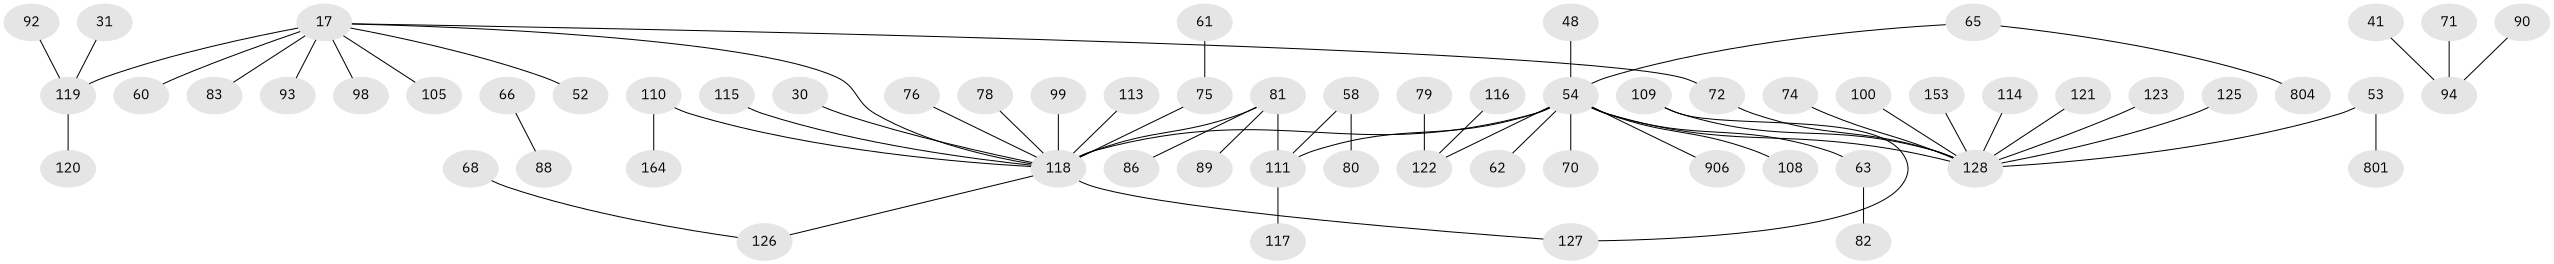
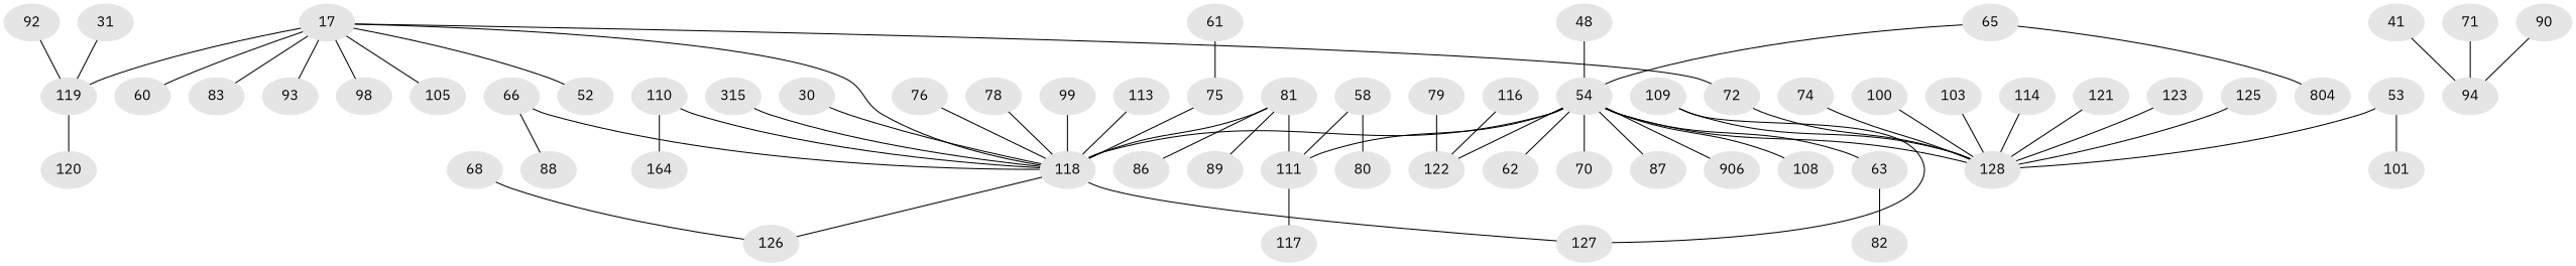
  graph {
    fontname="IBM Plex Sans"
    node [color=gray90 fontname="IBM Plex Sans" style=filled]
    edge [fontname="IBM Plex Sans"]
    17 [super="+15"]
    52
    60
    72 [super="+69"]
    83
    93
    98
    105
    118 [super="+85+57+95+102+107+73"]
    119 [super="+26"]
    128 [super="+12+38+44+77+91+112"]
    127
    126
    120
    30
    31
    94 [super="+36"]
    41
    54 [super="+9+25+24"]
    62
    63
    70
+   87
    n24 [label=906 super="+35"]
    108
    111 [super="+32+39+43+45"]
    122 [super="+97+64"]
    48
    53
-   101 [label=801]
+   101
    82
    117
    58
    80
    75 [super="+34"]
    61
    81 [super="+56+59"]
    86
    89
    65
    n41 [label=804]
    66
    88
    68
    71
    74
    76
    78
    79
    90
    92
    99
    100
-   103 [label=153]
+   103
    109
    110
    n57 [label=164]
    113
    114
-   115
+   115 [label=315]
    116
    121
    123
    125
    17 -- 52
    17 -- 60
    17 -- 72
    17 -- 83
    17 -- 93
    17 -- 98
    17 -- 105
    17 -- 118
    17 -- 119 [weight=2]
    72 -- 128
    118 -- 127
    118 -- 126
    119 -- 120
    30 -- 118
    31 -- 119
    41 -- 94
    54 -- 118 [weight=5]
    54 -- 128 [weight=4]
    54 -- 62
    54 -- 63
    54 -- 70
+   54 -- 87
    54 -- n24
    54 -- 108
    54 -- 111 [weight=2]
    54 -- 122 [weight=2]
    63 -- 82
    111 -- 117
    48 -- 54
    53 -- 128
    53 -- 101
    58 -- 111
    58 -- 80
    75 -- 118
    61 -- 75
    81 -- 118
    81 -- 111
    81 -- 86
    81 -- 89
    65 -- 54
    65 -- n41
+   66 -- 118
    66 -- 88
    68 -- 126
    71 -- 94
    74 -- 128
    76 -- 118
    78 -- 118
    79 -- 122
    90 -- 94
    92 -- 119
    99 -- 118
    100 -- 128
    103 -- 128
    109 -- 128
    109 -- 127
    110 -- 118
    110 -- n57
    113 -- 118
    114 -- 128
    115 -- 118
    116 -- 122
    121 -- 128
    123 -- 128
    125 -- 128
  }
